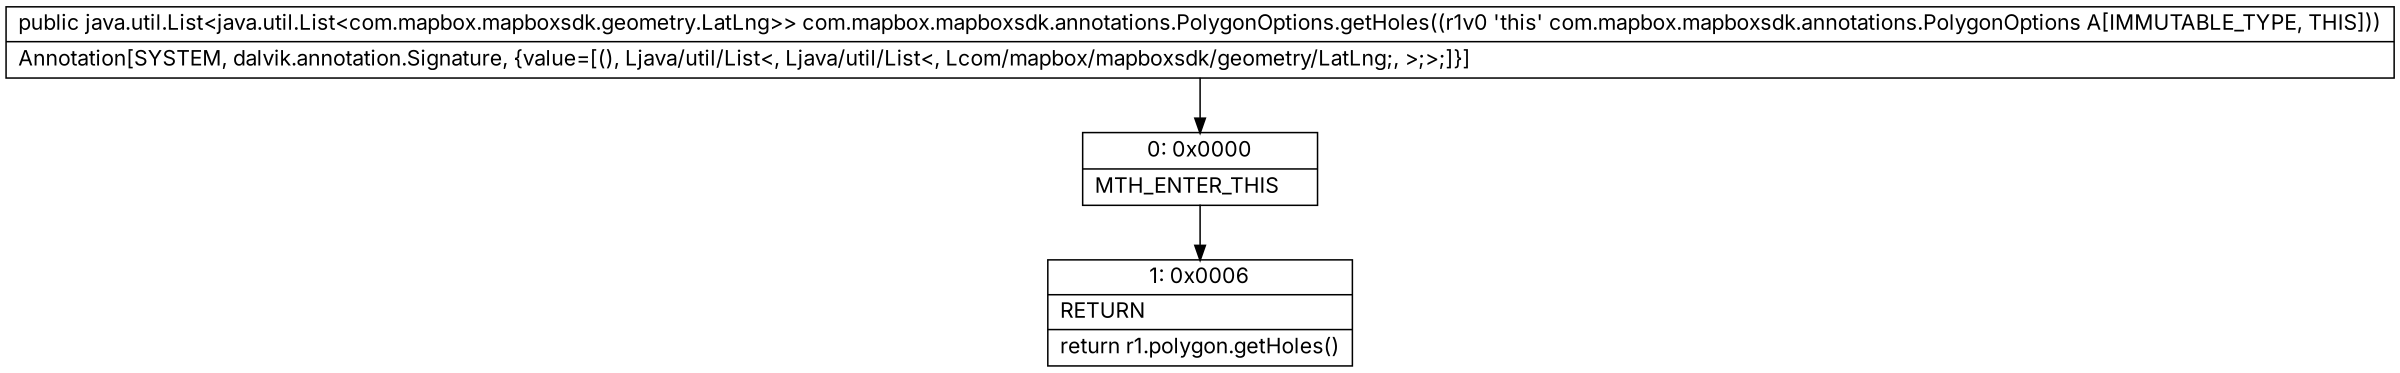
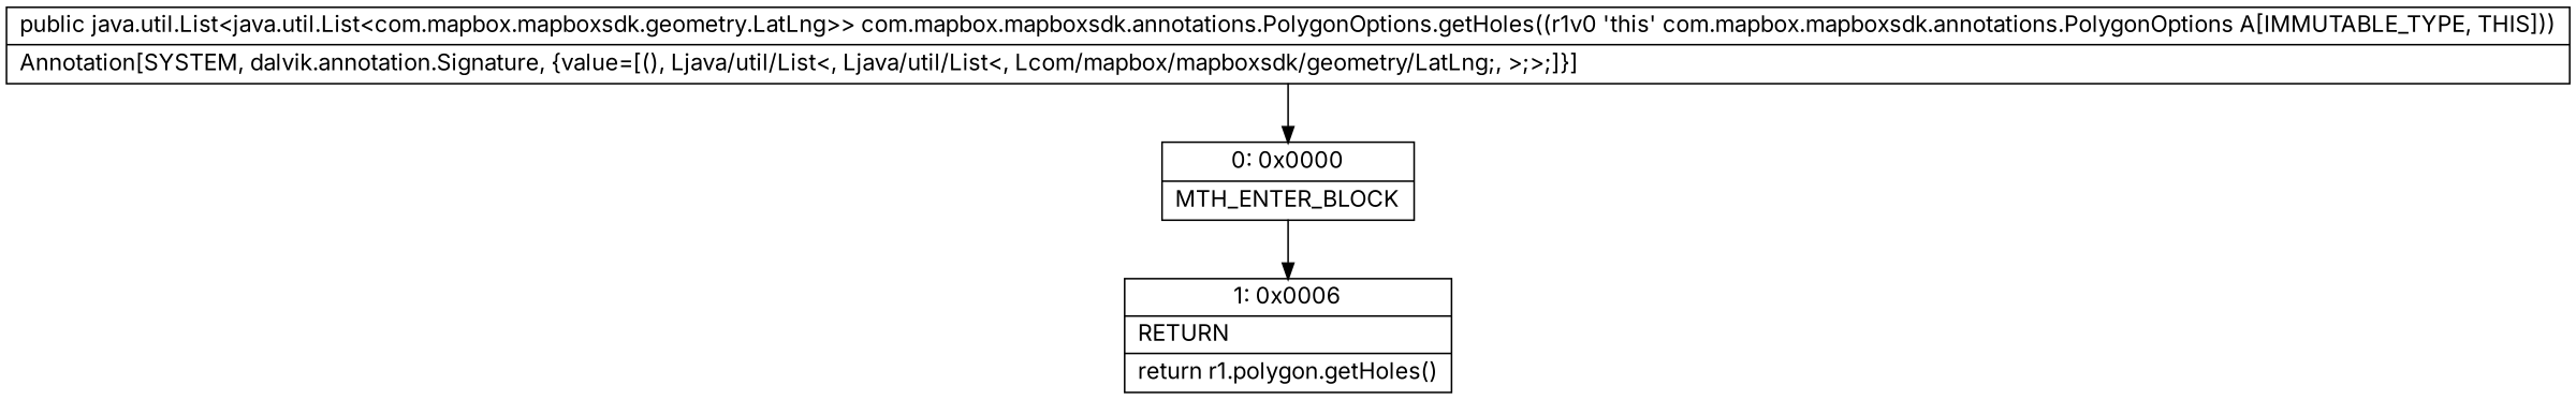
  digraph {
    fontname=Inter
    node [shape=record fontname=Inter]
    edge [fontname=Inter]
-   n1 [label="{0\:\ 0x0000|MTH_ENTER_THIS\l}"]
+   n1 [label="{0\:\ 0x0000|MTH_ENTER_BLOCK\l}"]
    n2 [label="{1\:\ 0x0006|RETURN\l|return r1.polygon.getHoles()\l}"]
    n3 [label="{public java.util.List\<java.util.List\<com.mapbox.mapboxsdk.geometry.LatLng\>\> com.mapbox.mapboxsdk.annotations.PolygonOptions.getHoles((r1v0 'this' com.mapbox.mapboxsdk.annotations.PolygonOptions A[IMMUTABLE_TYPE, THIS]))  | Annotation[SYSTEM, dalvik.annotation.Signature, \{value=[(), Ljava\/util\/List\<, Ljava\/util\/List\<, Lcom\/mapbox\/mapboxsdk\/geometry\/LatLng;, \>;\>;]\}]\l}"]
    n1 -> n2
    n3 -> n1
  }
